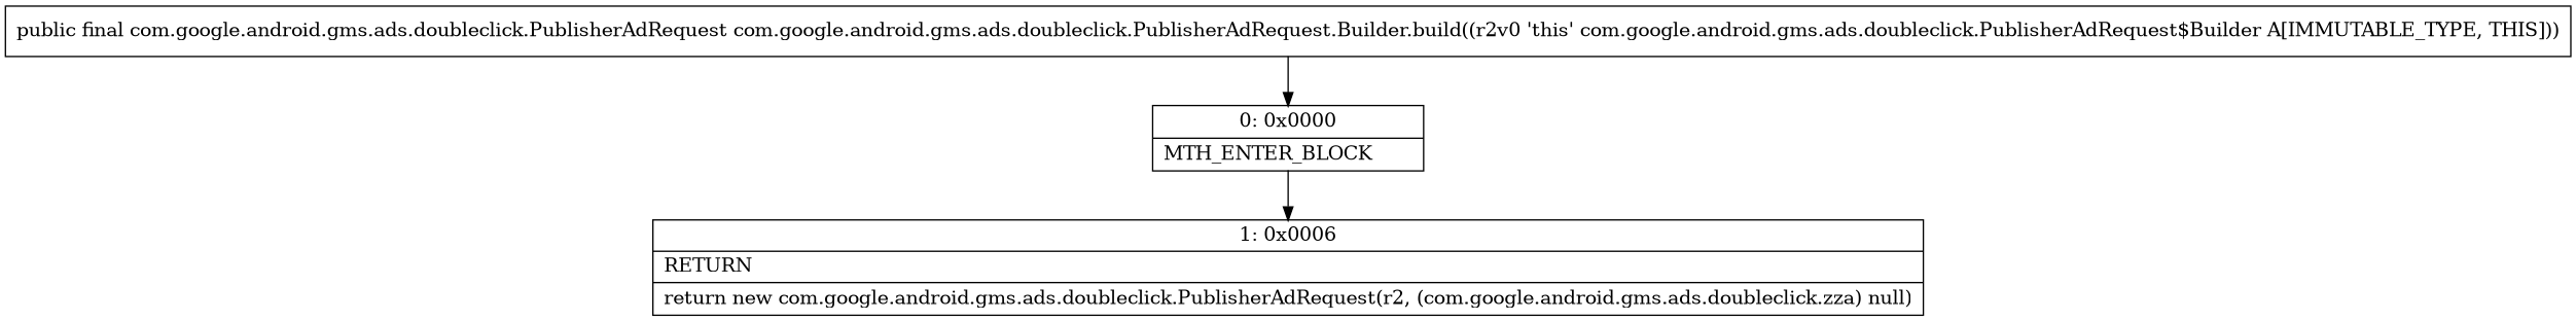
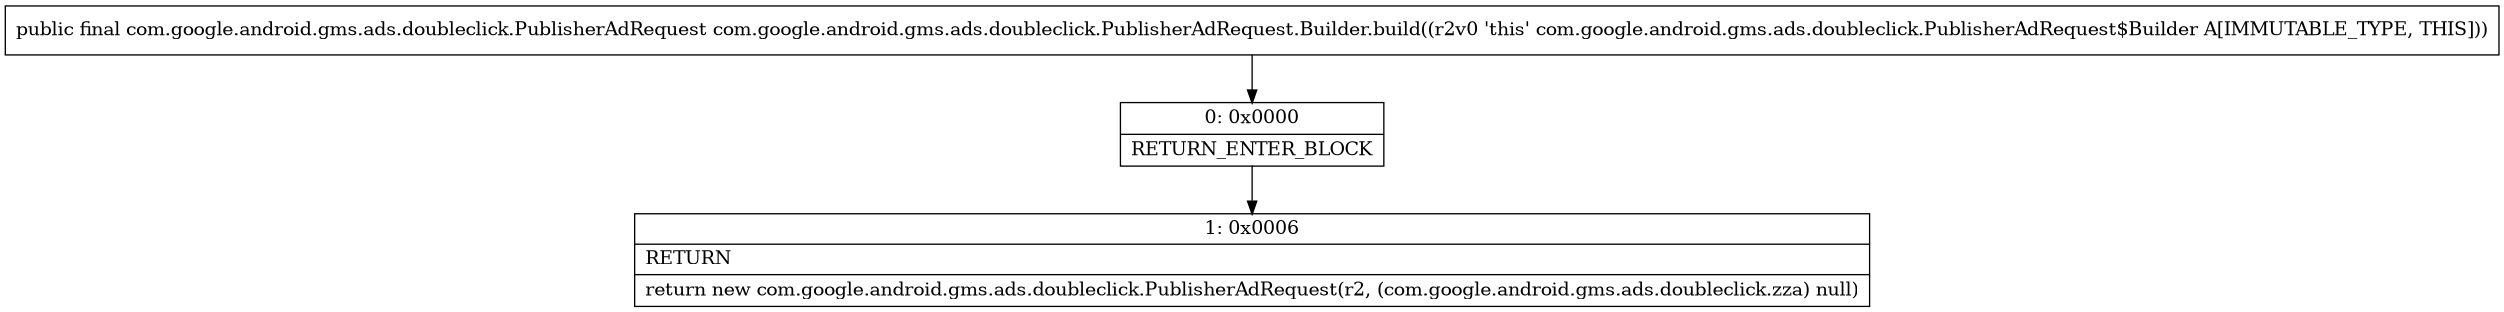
  digraph {
    node [shape=record]
-   n1 [label="{0\:\ 0x0000|MTH_ENTER_BLOCK\l}"]
+   n1 [label="{0\:\ 0x0000|RETURN_ENTER_BLOCK\l}"]
    n2 [label="{1\:\ 0x0006|RETURN\l|return new com.google.android.gms.ads.doubleclick.PublisherAdRequest(r2, (com.google.android.gms.ads.doubleclick.zza) null)\l}"]
    n3 [label="{public final com.google.android.gms.ads.doubleclick.PublisherAdRequest com.google.android.gms.ads.doubleclick.PublisherAdRequest.Builder.build((r2v0 'this' com.google.android.gms.ads.doubleclick.PublisherAdRequest$Builder A[IMMUTABLE_TYPE, THIS])) }"]
    n1 -> n2
    n3 -> n1
  }
